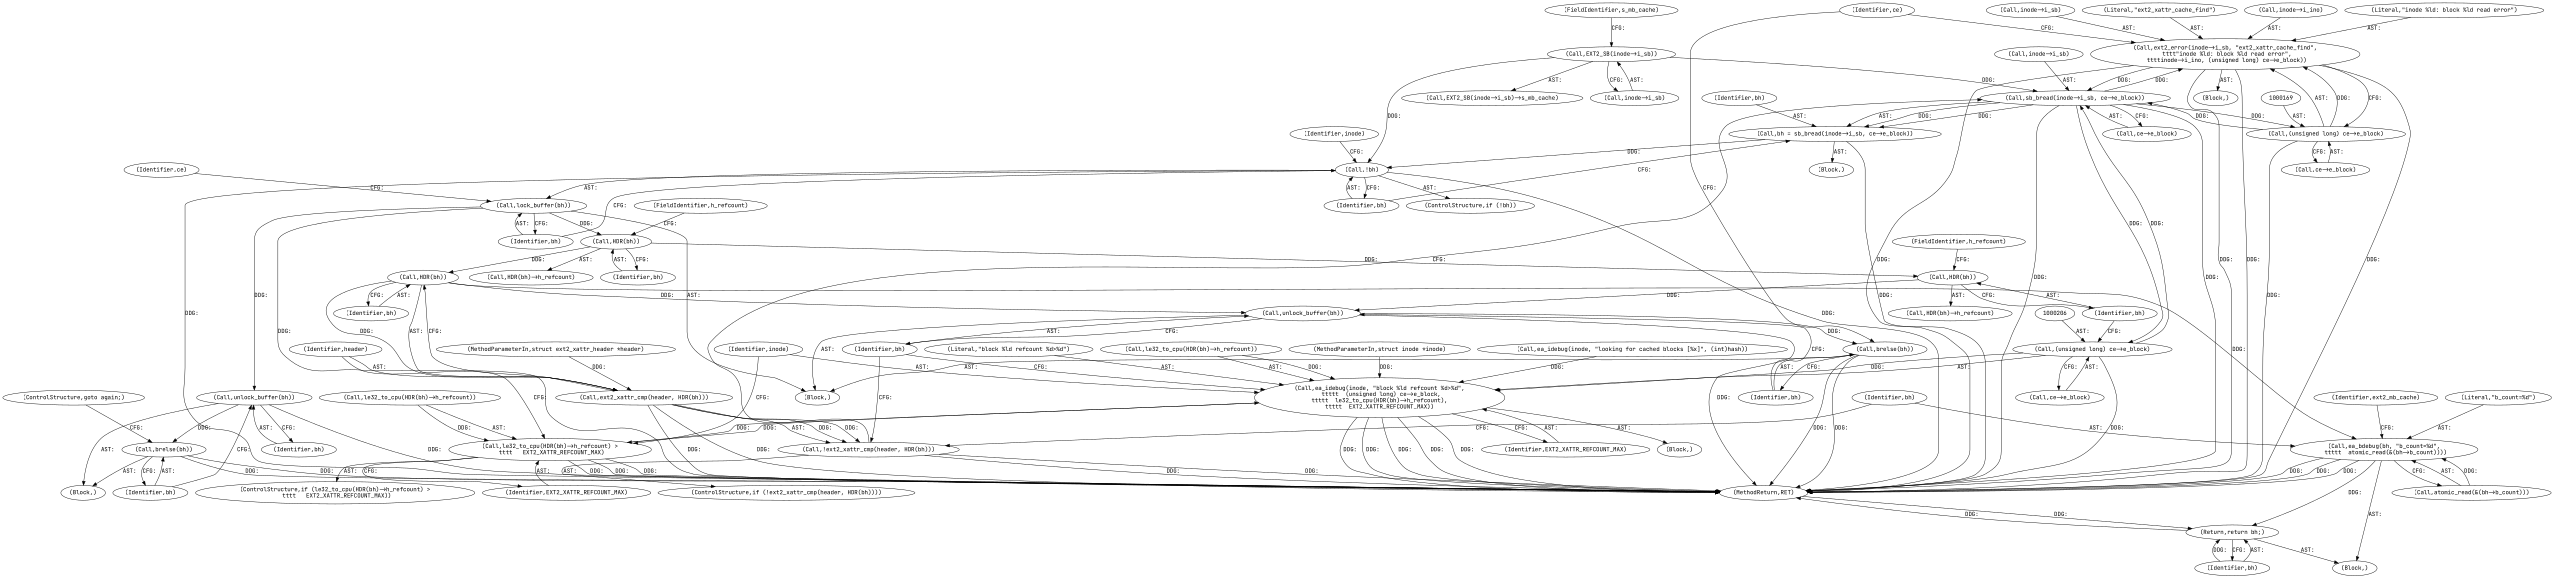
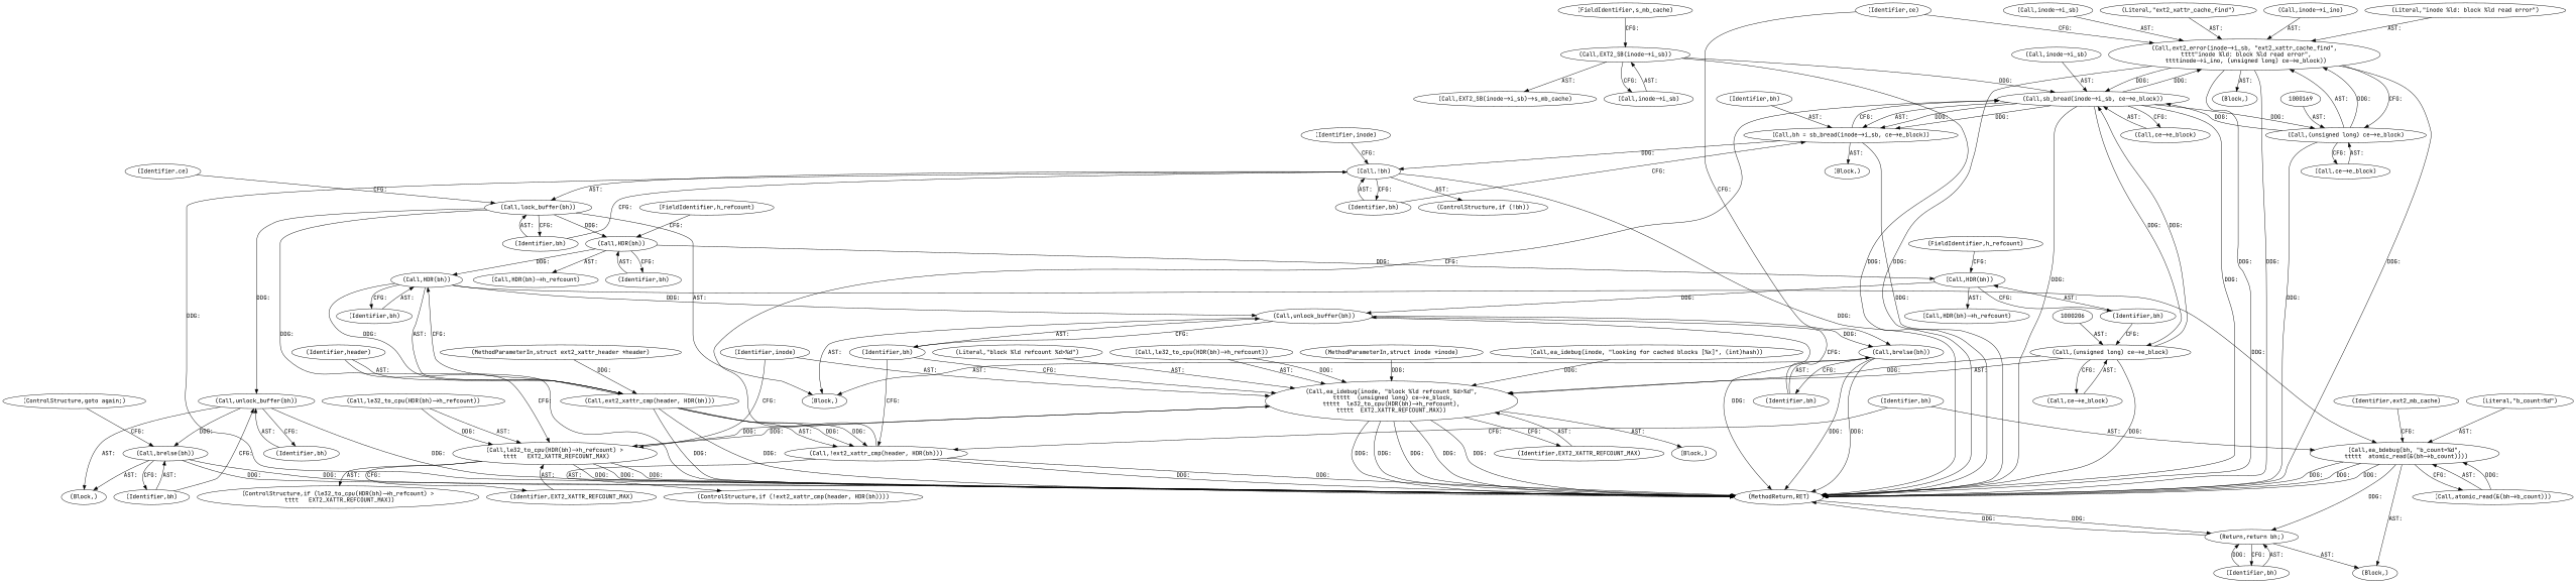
  digraph {
    fontname="JetBrains Mono"
    node [fontname="JetBrains Mono"]
    edge [fontname="JetBrains Mono"]
    n1 [label="(Call,ext2_error(inode->i_sb, \"ext2_xattr_cache_find\",\n \t\t\t\t\"inode %ld: block %ld read error\",\n \t\t\t\tinode->i_ino, (unsigned long) ce->e_block))"]
    n2 [label="(Call,sb_bread(inode->i_sb, ce->e_block))"]
    n3 [label="(Call,(unsigned long) ce->e_block)"]
    n4 [label="(MethodReturn,RET)"]
    n5 [label="(Block,)"]
    n6 [label="(Call,(unsigned long) ce->e_block)"]
    n7 [label="(Call,bh = sb_bread(inode->i_sb, ce->e_block))"]
    n8 [label="(Call,ce->e_block)"]
    n9 [label="(Call,ce->e_block)"]
    n10 [label="(Return,return bh;)"]
    n11 [label="(Call,ea_idebug(inode, \"block %ld refcount %d>%d\",\n \t\t\t\t\t  (unsigned long) ce->e_block,\n\t\t\t\t\t  le32_to_cpu(HDR(bh)->h_refcount),\n\t\t\t\t\t  EXT2_XATTR_REFCOUNT_MAX))"]
    n12 [label="(Call,ce->e_block)"]
    n13 [label="(Call,!bh)"]
    n14 [label="(Block,)"]
    n15 [label="(Call,EXT2_SB(inode->i_sb))"]
    n16 [label="(Call,EXT2_SB(inode->i_sb)->s_mb_cache)"]
    n17 [label="(Call,inode->i_sb)"]
    n18 [label="(Call,le32_to_cpu(HDR(bh)->h_refcount) >\n \t\t\t\t   EXT2_XATTR_REFCOUNT_MAX)"]
    n19 [label="(Identifier,EXT2_XATTR_REFCOUNT_MAX)"]
    n20 [label="(Block,)"]
    n21 [label="(Call,lock_buffer(bh))"]
    n22 [label="(Identifier,bh)"]
    n23 [label="(ControlStructure,if (!bh))"]
    n24 [label="(Call,unlock_buffer(bh))"]
    n25 [label="(Call,HDR(bh))"]
    n26 [label="(Identifier,bh)"]
    n27 [label="(Block,)"]
    n28 [label="(Call,brelse(bh))"]
    n29 [label="(Identifier,bh)"]
    n30 [label="(Block,)"]
    n31 [label="(Call,HDR(bh))"]
    n32 [label="(Call,HDR(bh))"]
    n33 [label="(Identifier,bh)"]
    n34 [label="(Call,HDR(bh)->h_refcount)"]
    n35 [label="(Identifier,bh)"]
    n36 [label="(Call,unlock_buffer(bh))"]
    n37 [label="(Identifier,bh)"]
    n38 [label="(Call,HDR(bh)->h_refcount)"]
    n39 [label="(Call,ext2_xattr_cmp(header, HDR(bh)))"]
    n40 [label="(Call,ea_bdebug(bh, \"b_count=%d\",\n \t\t\t\t\t  atomic_read(&(bh->b_count))))"]
    n41 [label="(Identifier,bh)"]
    n42 [label="(Call,brelse(bh))"]
    n43 [label="(Identifier,bh)"]
    n44 [label="(Identifier,bh)"]
    n45 [label="(Call,!ext2_xattr_cmp(header, HDR(bh)))"]
    n46 [label="(Block,)"]
    n47 [label="(Call,atomic_read(&(bh->b_count)))"]
    n48 [label="(ControlStructure,if (!ext2_xattr_cmp(header, HDR(bh))))"]
    n49 [label="(Identifier,bh)"]
    n50 [label="(Identifier,EXT2_XATTR_REFCOUNT_MAX)"]
    n51 [label="(ControlStructure,if (le32_to_cpu(HDR(bh)->h_refcount) >\n \t\t\t\t   EXT2_XATTR_REFCOUNT_MAX))"]
    n52 [label="(Identifier,header)"]
    n53 [label="(FieldIdentifier,s_mb_cache)"]
    n54 [label="(ControlStructure,goto again;)"]
    n55 [label="(Call,ea_idebug(inode, \"looking for cached blocks [%x]\", (int)hash))"]
    n56 [label="(MethodParameterIn,struct ext2_xattr_header *header)"]
    n57 [label="(Identifier,bh)"]
    n58 [label="(Call,inode->i_ino)"]
    n59 [label="(Literal,\"block %ld refcount %d>%d\")"]
    n60 [label="(Call,le32_to_cpu(HDR(bh)->h_refcount))"]
    n61 [label="(Identifier,inode)"]
    n62 [label="(Literal,\"inode %ld: block %ld read error\")"]
    n63 [label="(Call,inode->i_sb)"]
    n64 [label="(Identifier,bh)"]
    n65 [label="(FieldIdentifier,h_refcount)"]
    n66 [label="(Identifier,inode)"]
    n67 [label="(Identifier,ce)"]
    n68 [label="(MethodParameterIn,struct inode *inode)"]
    n69 [label="(Literal,\"ext2_xattr_cache_find\")"]
    n70 [label="(Call,inode->i_sb)"]
    n71 [label="(Identifier,ext2_mb_cache)"]
    n72 [label="(Call,le32_to_cpu(HDR(bh)->h_refcount))"]
    n73 [label="(Literal,\"b_count=%d\")"]
    n74 [label="(FieldIdentifier,h_refcount)"]
    n75 [label="(Identifier,ce)"]
    1000169
    1000206
    n1 -> n2 [label="DDG: "]
    n1 -> n3 [label="CFG: "]
    n1 -> n4 [label="DDG: "]
    n1 -> n4 [label="DDG: "]
    n1 -> n4 [label="DDG: "]
    n1 -> n4 [label="DDG: "]
    n1 -> n5 [label="AST: "]
    n2 -> n1 [label="DDG: "]
    n2 -> n3 [label="DDG: "]
    n2 -> n4 [label="DDG: "]
    n2 -> n4 [label="DDG: "]
    n2 -> n6 [label="DDG: "]
    n2 -> n7 [label="AST: "]
    n2 -> n7 [label="DDG: "]
    n2 -> n7 [label="DDG: "]
    n2 -> n8 [label="CFG: "]
    n3 -> n1 [label="AST: "]
    n3 -> n1 [label="DDG: "]
    n3 -> n2 [label="DDG: "]
    n3 -> n4 [label="DDG: "]
    n3 -> n9 [label="CFG: "]
    n4 -> n10 [label="DDG: "]
    n6 -> n2 [label="DDG: "]
    n6 -> n4 [label="DDG: "]
    n6 -> n11 [label="AST: "]
    n6 -> n11 [label="DDG: "]
    n6 -> n12 [label="CFG: "]
+   n7 -> n2 [label="CFG: "]
    n7 -> n4 [label="DDG: "]
    n7 -> n13 [label="DDG: "]
    n7 -> n14 [label="AST: "]
    n8 -> n2 [label="AST: "]
    n9 -> n3 [label="AST: "]
    n10 -> n4 [label="DDG: "]
    n10 -> n46 [label="AST: "]
    n10 -> n49 [label="CFG: "]
    n11 -> n4 [label="DDG: "]
    n11 -> n4 [label="DDG: "]
    n11 -> n4 [label="DDG: "]
    n11 -> n4 [label="DDG: "]
    n11 -> n4 [label="DDG: "]
    n11 -> n18 [label="DDG: "]
    n11 -> n19 [label="CFG: "]
    n11 -> n20 [label="AST: "]
    n12 -> n6 [label="AST: "]
    n13 -> n4 [label="DDG: "]
    n13 -> n4 [label="DDG: "]
    n13 -> n21 [label="AST: "]
    n13 -> n22 [label="CFG: "]
    n13 -> n23 [label="AST: "]
    n15 -> n2 [label="DDG: "]
-   n15 -> n13 [label="DDG: "]
+   n15 -> n4 [label="DDG: "]
    n15 -> n16 [label="AST: "]
    n15 -> n17 [label="CFG: "]
    n17 -> n15 [label="AST: "]
    n18 -> n4 [label="DDG: "]
    n18 -> n4 [label="DDG: "]
    n18 -> n4 [label="DDG: "]
    n18 -> n11 [label="DDG: "]
    n18 -> n50 [label="CFG: "]
    n18 -> n51 [label="AST: "]
    n19 -> n11 [label="AST: "]
    n21 -> n4 [label="DDG: "]
    n21 -> n24 [label="DDG: "]
    n21 -> n25 [label="DDG: "]
    n21 -> n26 [label="CFG: "]
    n21 -> n27 [label="AST: "]
    n22 -> n7 [label="CFG: "]
    n22 -> n13 [label="AST: "]
    n24 -> n4 [label="DDG: "]
    n24 -> n28 [label="DDG: "]
    n24 -> n29 [label="CFG: "]
    n24 -> n30 [label="AST: "]
    n25 -> n31 [label="DDG: "]
    n25 -> n32 [label="DDG: "]
    n25 -> n33 [label="CFG: "]
    n25 -> n34 [label="AST: "]
    n26 -> n13 [label="CFG: "]
    n26 -> n21 [label="AST: "]
    n28 -> n4 [label="DDG: "]
    n28 -> n4 [label="DDG: "]
    n28 -> n30 [label="AST: "]
    n28 -> n35 [label="CFG: "]
    n29 -> n24 [label="AST: "]
    n31 -> n36 [label="DDG: "]
    n31 -> n37 [label="CFG: "]
    n31 -> n38 [label="AST: "]
    n32 -> n36 [label="DDG: "]
    n32 -> n39 [label="AST: "]
    n32 -> n39 [label="DDG: "]
    n32 -> n40 [label="DDG: "]
    n32 -> n41 [label="CFG: "]
    n33 -> n25 [label="AST: "]
    n35 -> n24 [label="CFG: "]
    n35 -> n28 [label="AST: "]
    n36 -> n4 [label="DDG: "]
    n36 -> n27 [label="AST: "]
    n36 -> n42 [label="DDG: "]
    n36 -> n43 [label="CFG: "]
    n37 -> n6 [label="CFG: "]
    n37 -> n31 [label="AST: "]
    n39 -> n4 [label="DDG: "]
    n39 -> n4 [label="DDG: "]
    n39 -> n32 [label="CFG: "]
    n39 -> n45 [label="AST: "]
    n39 -> n45 [label="DDG: "]
    n39 -> n45 [label="DDG: "]
    n40 -> n4 [label="DDG: "]
    n40 -> n4 [label="DDG: "]
    n40 -> n4 [label="DDG: "]
    n40 -> n10 [label="DDG: "]
    n40 -> n46 [label="AST: "]
    n40 -> n47 [label="CFG: "]
    n41 -> n32 [label="AST: "]
    n42 -> n4 [label="DDG: "]
    n42 -> n4 [label="DDG: "]
    n42 -> n27 [label="AST: "]
    n42 -> n44 [label="CFG: "]
    n43 -> n11 [label="CFG: "]
    n43 -> n36 [label="AST: "]
    n43 -> n45 [label="CFG: "]
    n44 -> n36 [label="CFG: "]
    n44 -> n42 [label="AST: "]
    n45 -> n2 [label="CFG: "]
    n45 -> n4 [label="DDG: "]
    n45 -> n4 [label="DDG: "]
    n45 -> n48 [label="AST: "]
    n47 -> n40 [label="AST: "]
    n47 -> n40 [label="DDG: "]
    n49 -> n10 [label="AST: "]
    n49 -> n10 [label="DDG: "]
    n50 -> n18 [label="AST: "]
    n52 -> n18 [label="CFG: "]
    n52 -> n39 [label="AST: "]
    n53 -> n15 [label="CFG: "]
    n54 -> n28 [label="CFG: "]
    n55 -> n11 [label="DDG: "]
    n56 -> n39 [label="DDG: "]
    n57 -> n40 [label="AST: "]
    n57 -> n45 [label="CFG: "]
    n58 -> n1 [label="AST: "]
    n59 -> n11 [label="AST: "]
    n60 -> n11 [label="AST: "]
    n60 -> n11 [label="DDG: "]
    n61 -> n13 [label="CFG: "]
    n62 -> n1 [label="AST: "]
    n63 -> n1 [label="AST: "]
    n64 -> n7 [label="AST: "]
    n65 -> n31 [label="CFG: "]
    n66 -> n11 [label="AST: "]
    n66 -> n18 [label="CFG: "]
    n67 -> n1 [label="CFG: "]
    n67 -> n42 [label="CFG: "]
    n68 -> n11 [label="DDG: "]
    n69 -> n1 [label="AST: "]
    n70 -> n2 [label="AST: "]
    n71 -> n40 [label="CFG: "]
    n72 -> n18 [label="AST: "]
    n72 -> n18 [label="DDG: "]
    n73 -> n40 [label="AST: "]
    n74 -> n25 [label="CFG: "]
    n75 -> n21 [label="CFG: "]
    1000169 -> n3 [label="AST: "]
    1000206 -> n6 [label="AST: "]
  }
